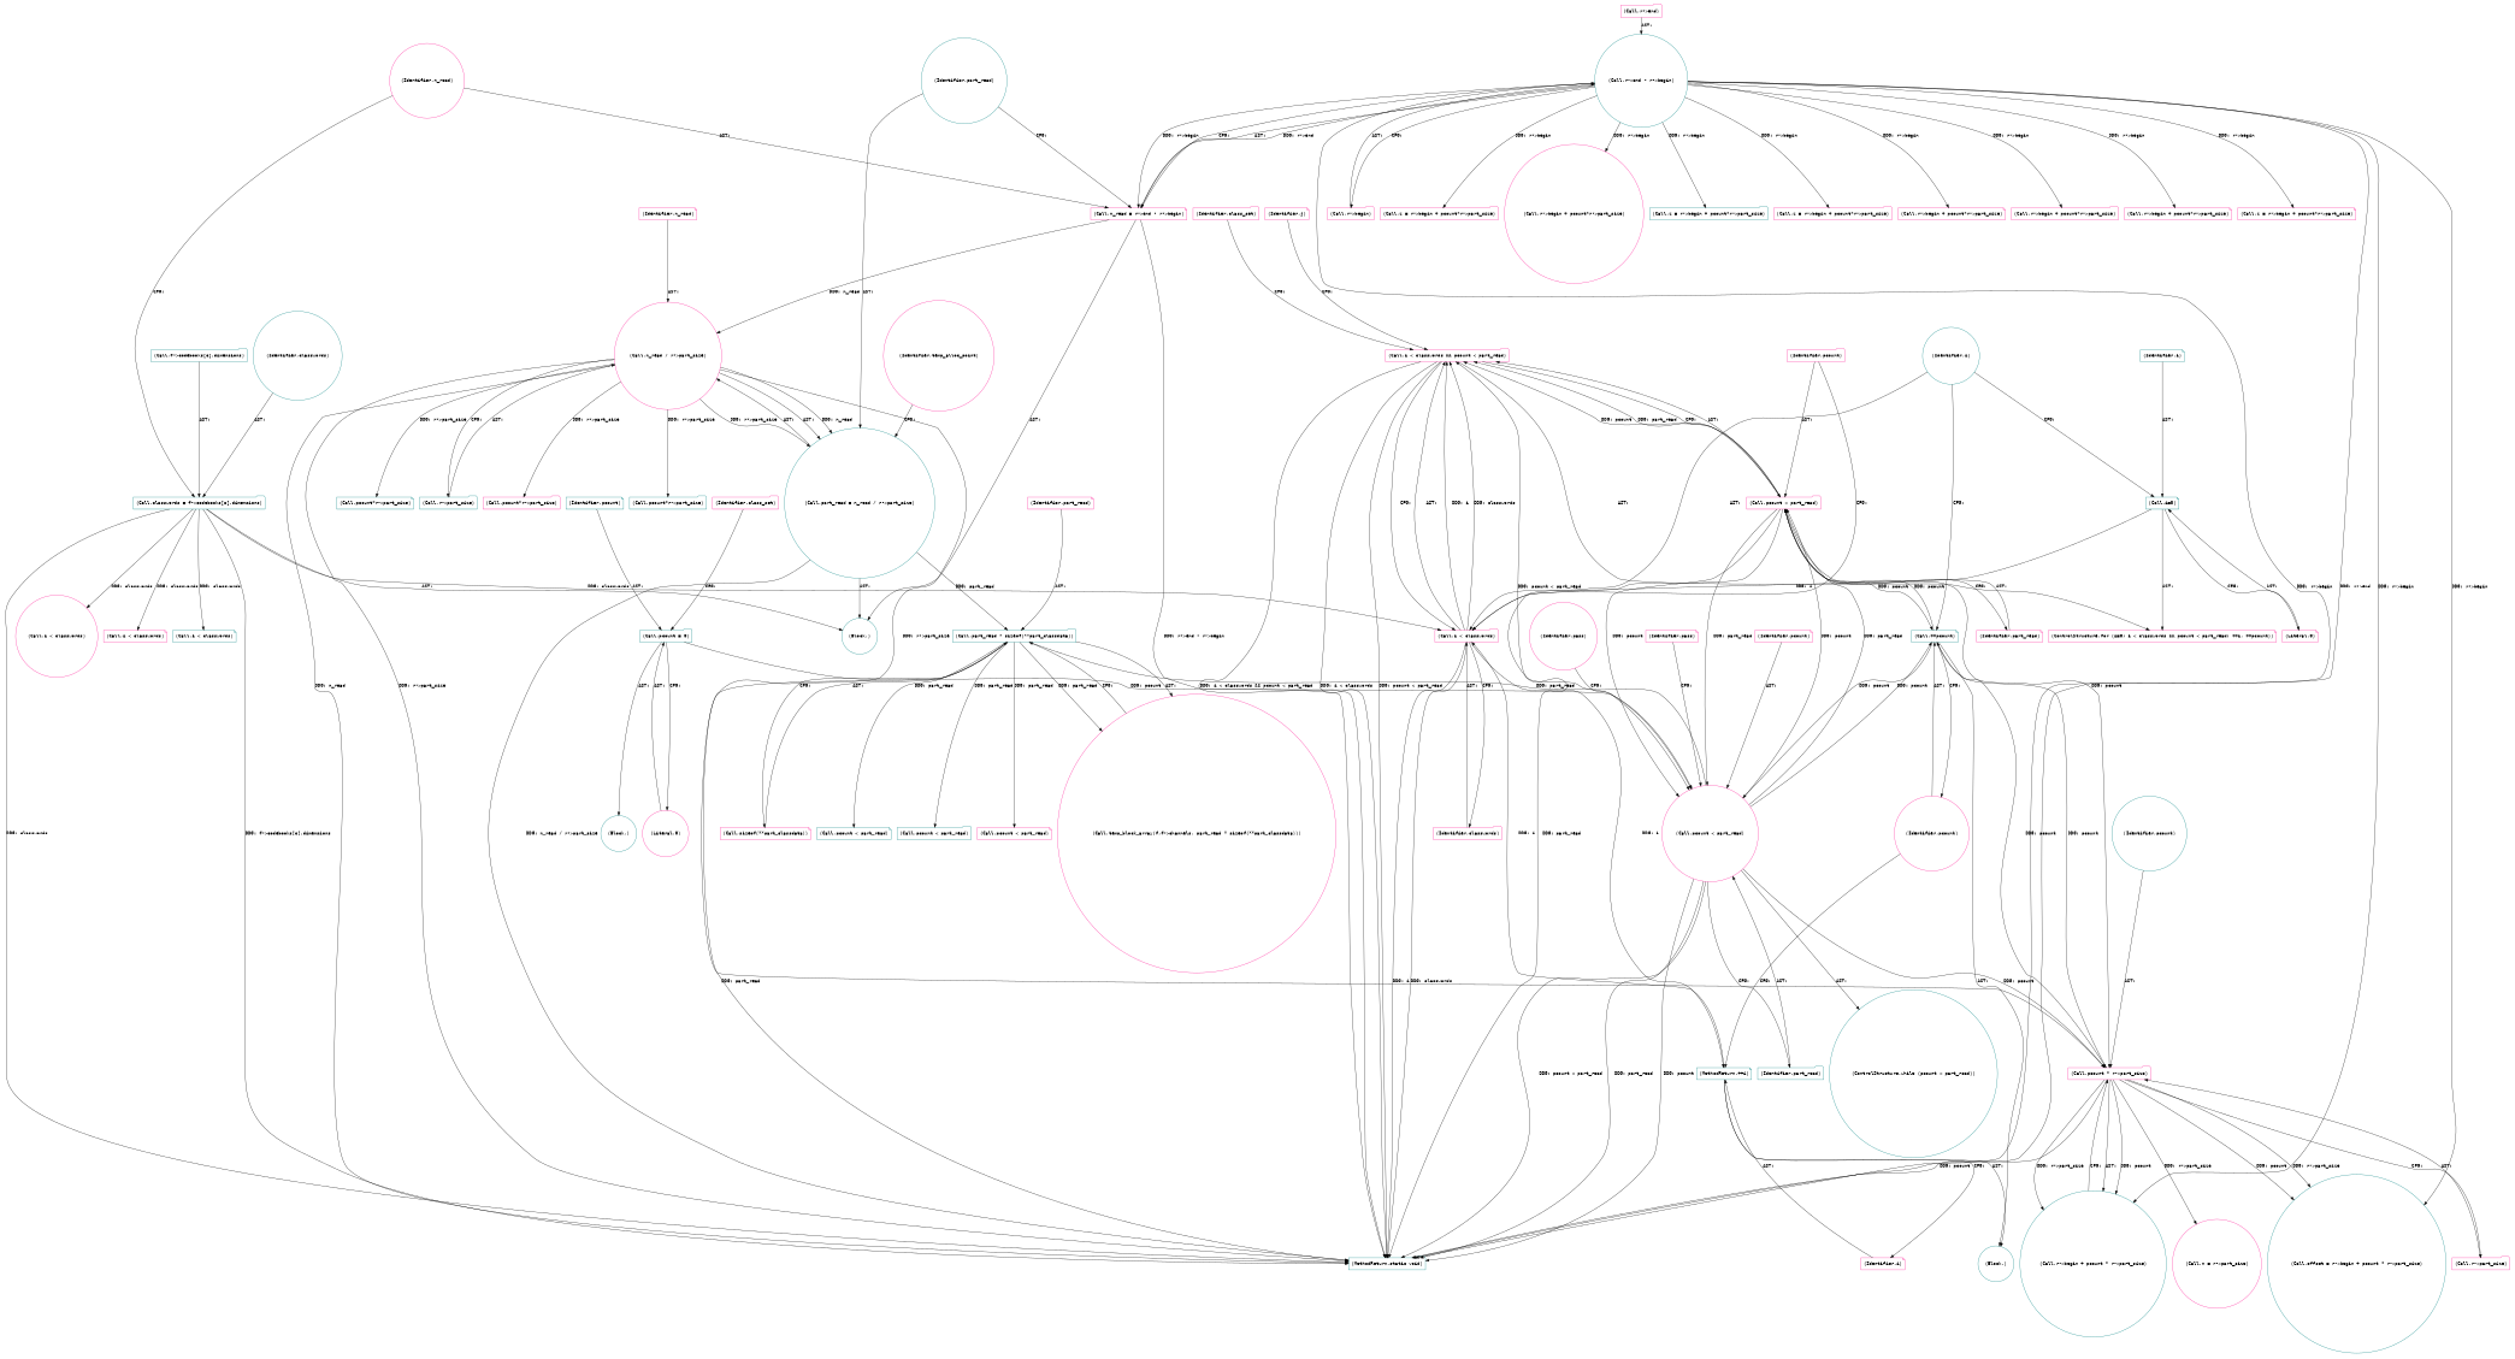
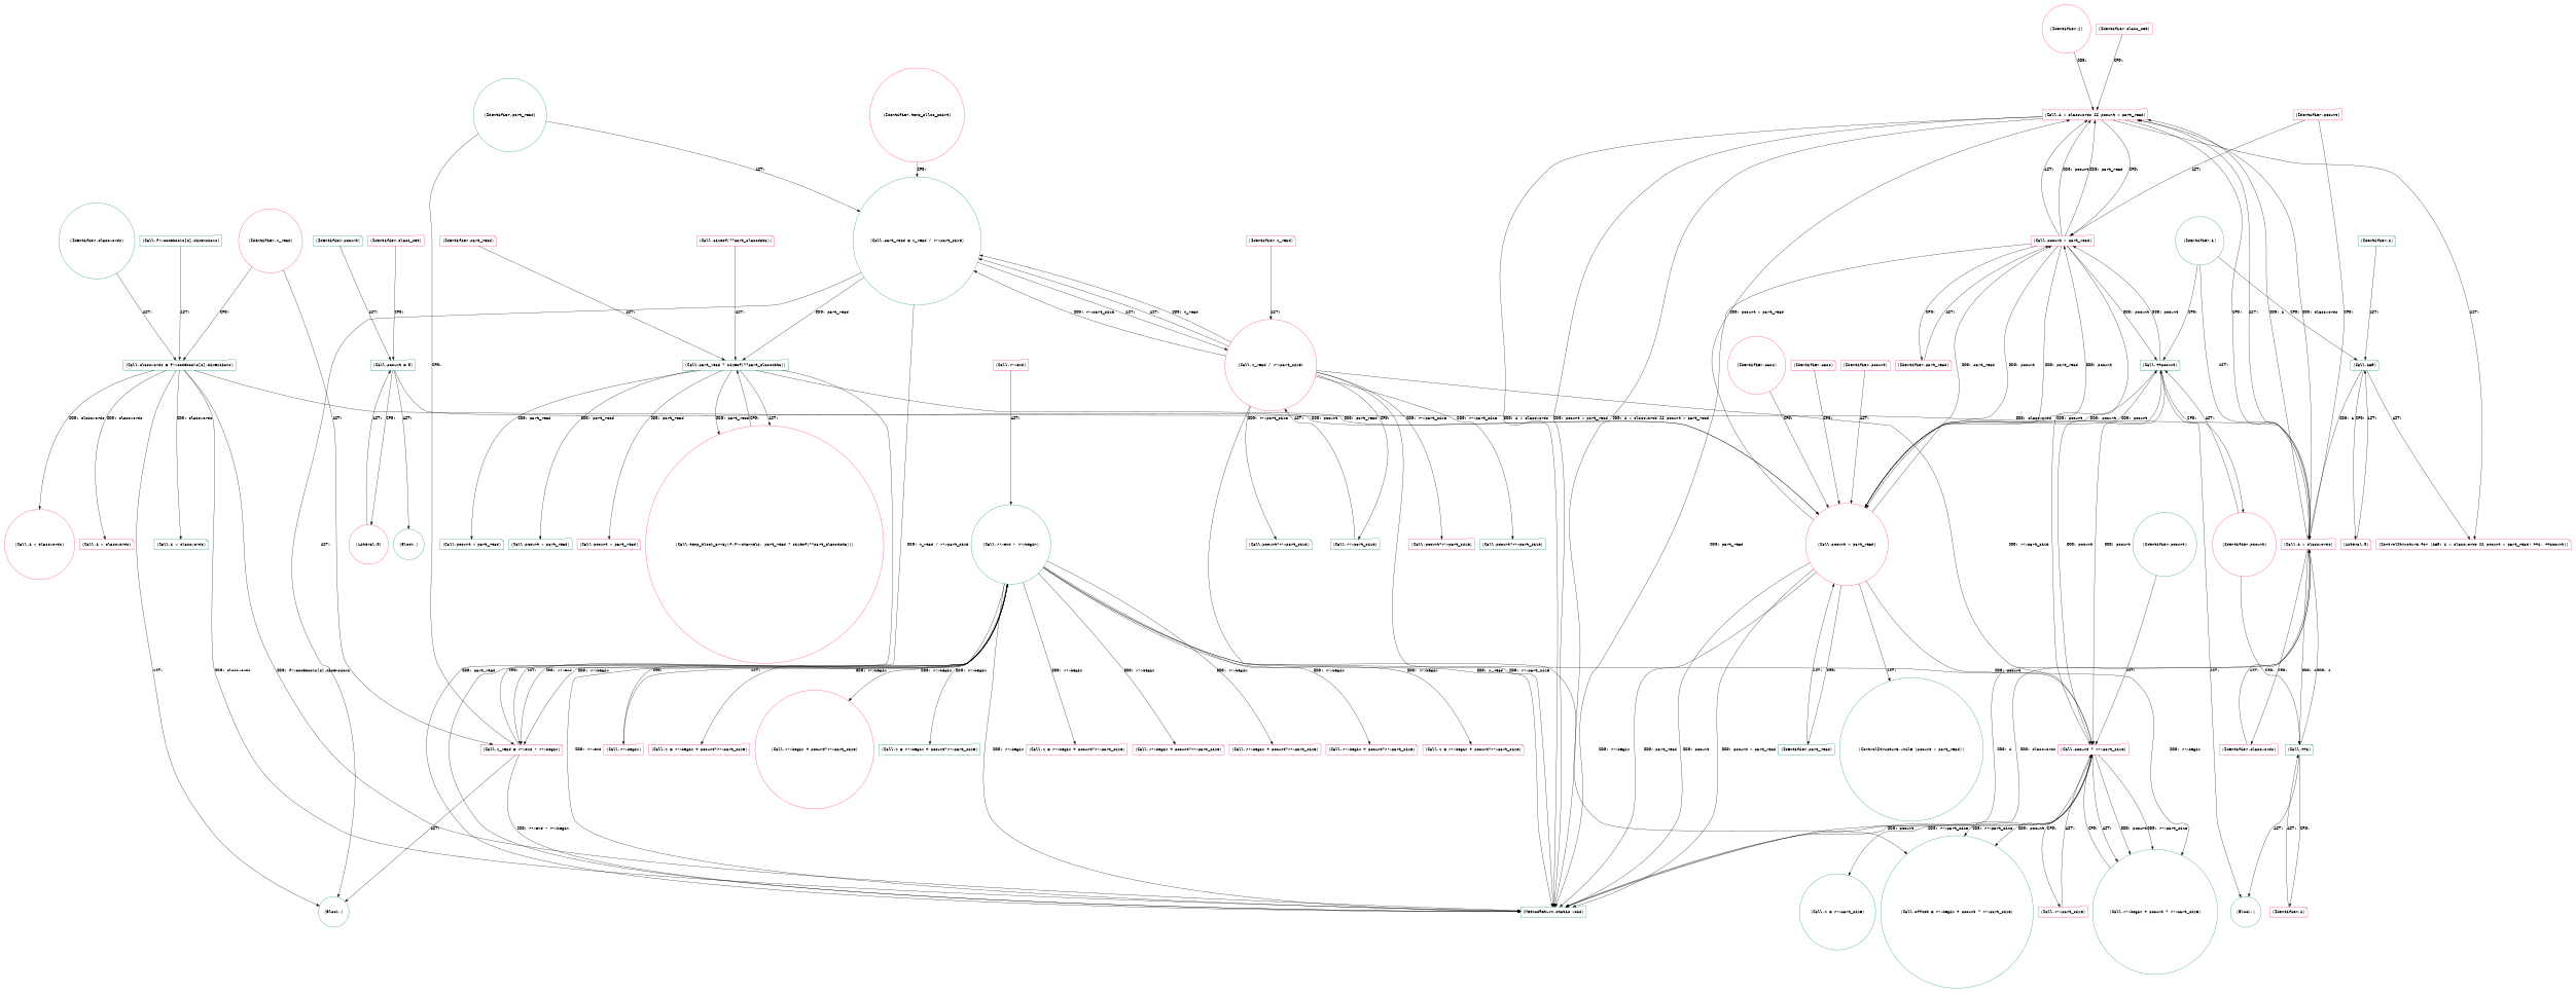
  digraph {
    fontname="DejaVu Sans Mono"
    node [color=deeppink fontname="DejaVu Sans Mono" shape=folder]
    edge [fontname="DejaVu Sans Mono"]
    n1 [label="(Call,i < classwords && pcount < part_read)"]
    n2 [label="(Call,i < classwords)"]
    n3 [label="(Call,pcount < part_read)"]
    n4 [color=teal label="(MethodReturn,static void)"]
    n5 [label="(ControlStructure,for (i=0; i < classwords && pcount < part_read; ++i, ++pcount))" shape=note]
-   n6 [color=teal label="(MethodReturn,++i)" shape=note]
+   n6 [color=teal label="(Call,++i)" shape=note]
    n7 [label="(Identifier,classwords)"]
    n8 [color=teal label="(Call,++pcount)" shape=note]
    n9 [label="(Call,pcount * r->part_size)"]
    n10 [label="(Call,pcount < part_read)" shape=circle]
    n11 [label="(Identifier,part_read)" shape=note]
    n12 [label="(Identifier,i)" shape=note]
    n13 [color=teal label="(Block,)" shape=circle]
    n14 [color=teal label="(Call,i=0)" shape=note]
    n15 [label="(Literal,0)" shape=note]
    n16 [color=teal label="(Call,classwords = f->codebooks[c].dimensions)"]
    n17 [label="(Call,i < classwords)" shape=circle]
    n18 [label="(Call,i < classwords)" shape=note]
    n19 [color=teal label="(Call,i < classwords)" shape=note]
    n20 [color=teal label="(Block,)" shape=circle]
    n21 [color=teal label="(Call,f->codebooks[c].dimensions)"]
    n22 [label="(Identifier,pcount)" shape=circle]
    n23 [label="(Call,r->part_size)"]
    n24 [color=teal label="(Call,r->begin + pcount * r->part_size)" shape=circle]
-   n25 [label="(Call,n = r->part_size)" shape=circle]
+   n25 [color=teal label="(Call,n = r->part_size)" shape=circle]
    n26 [color=teal label="(Call,offset = r->begin + pcount * r->part_size)" shape=circle]
    n27 [color=teal label="(ControlStructure,while (pcount < part_read))" shape=circle]
    n28 [color=teal label="(Identifier,part_read)"]
    n29 [color=teal label="(Call,pcount = 0)"]
    n30 [label="(Literal,0)" shape=circle]
    n31 [color=teal label="(Block,)" shape=circle]
    n32 [color=teal label="(Call,part_read * sizeof(**part_classdata))"]
    n33 [label="(Call,temp_block_array(f,f->channels, part_read * sizeof(**part_classdata)))" shape=circle]
    n34 [label="(Call,sizeof(**part_classdata))" shape=note]
    n35 [color=teal label="(Call,pcount < part_read)" shape=note]
    n36 [color=teal label="(Call,pcount < part_read)"]
    n37 [label="(Call,pcount < part_read)" shape=note]
    n38 [color=teal label="(Call,part_read = n_read / r->part_size)" shape=circle]
    n39 [label="(Call,n_read / r->part_size)" shape=circle]
    n40 [color=teal label="(Call,pcount*r->part_size)" shape=note]
    n41 [color=teal label="(Call,r->part_size)"]
    n42 [label="(Call,pcount*r->part_size)"]
    n43 [color=teal label="(Call,pcount*r->part_size)"]
    n44 [label="(Call,n_read = r->end - r->begin)" shape=note]
    n45 [color=teal label="(Call,r->end - r->begin)" shape=circle]
    n46 [label="(Call,r->begin)"]
    n47 [label="(Call,z = r->begin + pcount*r->part_size)"]
    n48 [label="(Call,r->begin + pcount*r->part_size)" shape=circle]
    n49 [color=teal label="(Call,z = r->begin + pcount*r->part_size)"]
    n50 [label="(Call,z = r->begin + pcount*r->part_size)"]
    n51 [label="(Call,r->begin + pcount*r->part_size)" shape=note]
    n52 [label="(Call,r->begin + pcount*r->part_size)"]
    n53 [label="(Call,r->begin + pcount*r->part_size)" shape=note]
    n54 [label="(Call,z = r->begin + pcount*r->part_size)" shape=note]
-   n55 [label="(Identifier,j)" shape=note]
+   n55 [label="(Identifier,j)" shape=circle]
    n56 [label="(Identifier,class_set)"]
    n57 [label="(Identifier,n_read)" shape=circle]
    n58 [color=teal label="(Identifier,classwords)" shape=circle]
    n59 [label="(Identifier,part_read)" shape=note]
    n60 [label="(Identifier,temp_alloc_point)" shape=circle]
    n61 [color=teal label="(Identifier,pcount)" shape=note]
    n62 [color=teal label="(Identifier,pcount)" shape=circle]
    n63 [color=teal label="(Identifier,i)" shape=note]
    n64 [color=teal label="(Identifier,part_read)" shape=circle]
    n65 [label="(Call,r->end)"]
    n66 [label="(Identifier,pcount)" shape=note]
    n67 [label="(Identifier,pcount)"]
    n68 [label="(Identifier,n_read)" shape=note]
    n69 [color=teal label="(Identifier,i)" shape=circle]
    n70 [label="(Identifier,class_set)"]
    n71 [label="(Identifier,pass)" shape=circle]
    n72 [label="(Identifier,pass)" shape=note]
    n1 -> n2 [label="CFG: "]
    n1 -> n3 [label="CFG: "]
    n1 -> n4 [label="DDG: i < classwords && pcount < part_read"]
    n1 -> n4 [label="DDG: i < classwords"]
    n1 -> n4 [label="DDG: pcount < part_read"]
    n1 -> n5 [label="AST: "]
    n2 -> n1 [label="AST: "]
    n2 -> n1 [label="DDG: i"]
    n2 -> n1 [label="DDG: classwords"]
    n2 -> n4 [label="DDG: i"]
    n2 -> n4 [label="DDG: classwords"]
    n2 -> n6 [label="DDG: i"]
    n2 -> n7 [label="CFG: "]
    n3 -> n1 [label="AST: "]
    n3 -> n1 [label="DDG: pcount"]
    n3 -> n1 [label="DDG: part_read"]
    n3 -> n4 [label="DDG: part_read"]
    n3 -> n8 [label="DDG: pcount"]
    n3 -> n9 [label="DDG: pcount"]
    n3 -> n10 [label="DDG: pcount"]
    n3 -> n10 [label="DDG: part_read"]
    n3 -> n11 [label="CFG: "]
    n6 -> n2 [label="DDG: i"]
    n6 -> n12 [label="CFG: "]
    n6 -> n13 [label="AST: "]
    n7 -> n2 [label="AST: "]
    n8 -> n3 [label="DDG: pcount"]
    n8 -> n9 [label="DDG: pcount"]
    n8 -> n10 [label="DDG: pcount"]
    n8 -> n13 [label="AST: "]
    n8 -> n22 [label="CFG: "]
    n9 -> n4 [label="DDG: pcount"]
    n9 -> n8 [label="DDG: pcount"]
    n9 -> n23 [label="CFG: "]
    n9 -> n24 [label="AST: "]
    n9 -> n24 [label="DDG: pcount"]
    n9 -> n24 [label="DDG: r->part_size"]
    n9 -> n25 [label="DDG: r->part_size"]
    n9 -> n26 [label="DDG: pcount"]
    n9 -> n26 [label="DDG: r->part_size"]
    n10 -> n1 [label="DDG: pcount < part_read"]
    n10 -> n3 [label="DDG: pcount"]
    n10 -> n3 [label="DDG: part_read"]
    n10 -> n4 [label="DDG: pcount < part_read"]
    n10 -> n4 [label="DDG: part_read"]
    n10 -> n4 [label="DDG: pcount"]
    n10 -> n8 [label="DDG: pcount"]
    n10 -> n9 [label="DDG: pcount"]
    n10 -> n27 [label="AST: "]
    n10 -> n28 [label="CFG: "]
    n11 -> n3 [label="AST: "]
    n12 -> n6 [label="AST: "]
    n14 -> n2 [label="DDG: i"]
    n14 -> n5 [label="AST: "]
    n14 -> n15 [label="CFG: "]
    n15 -> n14 [label="AST: "]
    n16 -> n2 [label="DDG: classwords"]
    n16 -> n4 [label="DDG: classwords"]
    n16 -> n4 [label="DDG: f->codebooks[c].dimensions"]
    n16 -> n17 [label="DDG: classwords"]
    n16 -> n18 [label="DDG: classwords"]
    n16 -> n19 [label="DDG: classwords"]
    n16 -> n20 [label="AST: "]
    n21 -> n16 [label="AST: "]
    n22 -> n6 [label="CFG: "]
    n22 -> n8 [label="AST: "]
    n23 -> n9 [label="AST: "]
    n24 -> n9 [label="CFG: "]
    n28 -> n10 [label="AST: "]
    n29 -> n10 [label="DDG: pcount"]
    n29 -> n30 [label="CFG: "]
    n29 -> n31 [label="AST: "]
    n30 -> n29 [label="AST: "]
    n32 -> n4 [label="DDG: part_read"]
    n32 -> n10 [label="DDG: part_read"]
    n32 -> n33 [label="AST: "]
    n32 -> n33 [label="DDG: part_read"]
-   n32 -> n34 [label="CFG: "]
    n32 -> n35 [label="DDG: part_read"]
    n32 -> n36 [label="DDG: part_read"]
    n32 -> n37 [label="DDG: part_read"]
    n33 -> n32 [label="CFG: "]
    n34 -> n32 [label="AST: "]
    n38 -> n4 [label="DDG: n_read / r->part_size"]
    n38 -> n20 [label="AST: "]
    n38 -> n32 [label="DDG: part_read"]
    n38 -> n39 [label="AST: "]
    n39 -> n4 [label="DDG: n_read"]
    n39 -> n4 [label="DDG: r->part_size"]
    n39 -> n9 [label="DDG: r->part_size"]
    n39 -> n38 [label="AST: "]
    n39 -> n38 [label="DDG: n_read"]
    n39 -> n38 [label="DDG: r->part_size"]
    n39 -> n40 [label="DDG: r->part_size"]
    n39 -> n41 [label="CFG: "]
    n39 -> n42 [label="DDG: r->part_size"]
    n39 -> n43 [label="DDG: r->part_size"]
    n41 -> n39 [label="AST: "]
    n44 -> n4 [label="DDG: r->end - r->begin"]
    n44 -> n20 [label="AST: "]
-   n44 -> n39 [label="DDG: n_read"]
    n44 -> n45 [label="CFG: "]
    n45 -> n4 [label="DDG: r->begin"]
    n45 -> n4 [label="DDG: r->end"]
    n45 -> n24 [label="DDG: r->begin"]
    n45 -> n26 [label="DDG: r->begin"]
    n45 -> n44 [label="AST: "]
    n45 -> n44 [label="DDG: r->end"]
    n45 -> n44 [label="DDG: r->begin"]
    n45 -> n46 [label="CFG: "]
    n45 -> n47 [label="DDG: r->begin"]
    n45 -> n48 [label="DDG: r->begin"]
    n45 -> n49 [label="DDG: r->begin"]
    n45 -> n50 [label="DDG: r->begin"]
    n45 -> n51 [label="DDG: r->begin"]
    n45 -> n52 [label="DDG: r->begin"]
    n45 -> n53 [label="DDG: r->begin"]
    n45 -> n54 [label="DDG: r->begin"]
    n46 -> n45 [label="AST: "]
-   n55 -> n1 [label="CFG: "]
+   n55 -> n1 [label="DDG: "]
    n56 -> n29 [label="CFG: "]
    n57 -> n16 [label="CFG: "]
    n57 -> n44 [label="AST: "]
    n58 -> n16 [label="AST: "]
    n59 -> n32 [label="AST: "]
    n60 -> n38 [label="CFG: "]
    n61 -> n29 [label="AST: "]
    n62 -> n9 [label="AST: "]
    n63 -> n14 [label="AST: "]
    n64 -> n38 [label="AST: "]
    n64 -> n44 [label="CFG: "]
    n65 -> n45 [label="AST: "]
    n66 -> n10 [label="AST: "]
    n67 -> n2 [label="CFG: "]
    n67 -> n3 [label="AST: "]
    n68 -> n39 [label="AST: "]
    n69 -> n2 [label="AST: "]
    n69 -> n8 [label="CFG: "]
    n69 -> n14 [label="CFG: "]
    n70 -> n1 [label="CFG: "]
    n71 -> n10 [label="CFG: "]
    n72 -> n10 [label="CFG: "]
  }
